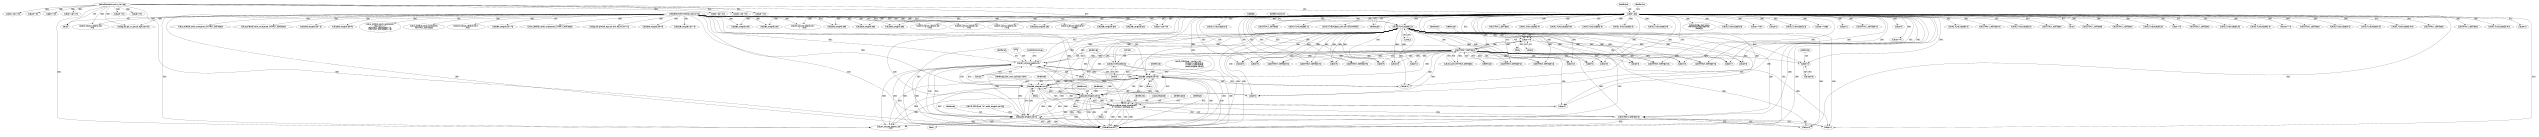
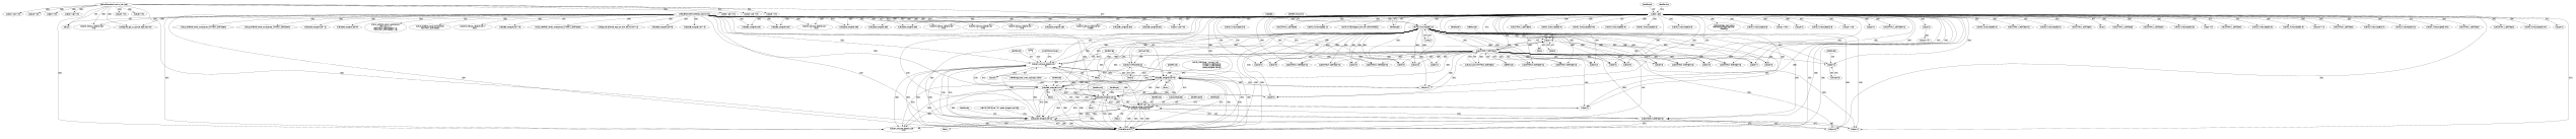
  digraph {
    fontname="Liberation Sans"
    node [fontname="Liberation Sans"]
    edge [fontname="Liberation Sans"]
    n1 [label="(Call,tptr+3)"]
    n2 [label="(Call,*(tptr+3))"]
    n3 [label="(Call,ND_TCHECK2(tptr[0], 2))"]
    n4 [label="(Call,tptr +=8)"]
    n5 [label="(Call,print_unknown_data(ndo, tptr, \"\n\t      \", 8))"]
    n6 [label="(Call,ipaddr_string(ndo, tptr+4))"]
    n7 [label="(Call,ipaddr_string(ndo, tptr+2))"]
    n8 [label="(Call,ipaddr_string(ndo, tptr+2))"]
    n9 [label="(Call,ipaddr_string(ndo, tptr+2))"]
    n10 [label="(Call,EXTRACT_16BITS(tptr))"]
    n11 [label="(Call,EXTRACT_32BITS(tptr+2))"]
    n12 [label="(Call,ND_TCHECK2(*tptr,8))"]
    n13 [label="(Call,tptr+6)"]
    n14 [label="(Call,tptr+4)"]
    n15 [label="(Call,EXTRACT_16BITS(tptr+4))"]
    n16 [label="(Call,EXTRACT_32BITS(tptr+4))"]
    n17 [label="(Call,tptr+2)"]
    n18 [label="(Call,tptr+2)"]
    n19 [label="(Call,tptr+2)"]
    n20 [label="(Call,tptr+2)"]
    n21 [label="(Call,EXTRACT_32BITS(tptr+2))"]
    n22 [label="(Call,tptr+2)"]
    n23 [label="(Call,tptr+6)"]
    n24 [label="(MethodReturn,RET)"]
    n25 [label="(Call,tptr+4)"]
    n26 [label="(Call,tptr+2)"]
    n27 [label="(Call,tptr+4)"]
    n28 [label="(Literal,2)"]
    n29 [label="(Call,tptr+2)"]
    n30 [label="(Call,EXTRACT_16BITS(tptr+6))"]
    n31 [label="(Call,tptr+2)"]
    n32 [label="(Call,tptr+6)"]
    n33 [label="(Call,tptr+6)"]
    n34 [label="(Call,tptr+6)"]
    n35 [label="(Block,)"]
    n36 [label="(Call,tptr+2)"]
    n37 [label="(Call,EXTRACT_16BITS(tptr+2))"]
    n38 [label="(Call,tptr+7)"]
    n39 [label="(Call,EXTRACT_16BITS(tptr+2))"]
    n40 [label="(Call,EXTRACT_16BITS(tptr+6))"]
    n41 [label="(Literal,8)"]
    n42 [label="(Call,as_printf(ndo, astostr, sizeof(astostr),\n\t\t\t    EXTRACT_32BITS(tptr+2)))"]
    n43 [label="(Call,print_unknown_data(ndo, pptr, \"\n\t    \", len))"]
    n44 [label="(Literal,8)"]
    n45 [label="(Block,)"]
    n46 [label="(Block,)"]
    n47 [label="(Block,)"]
    n48 [label="(Block,)"]
    n49 [label="(Block,)"]
    n50 [label="(Identifier,tptr)"]
    n51 [label="(Call,extd_comm=EXTRACT_16BITS(tptr))"]
    n52 [label="(Literal,8)"]
    n53 [label="(Block,)"]
    n54 [label="(MethodParameterIn,netdissect_options *ndo)"]
    n55 [label="(Call,ipaddr_string(ndo, tptr))"]
    n56 [label="(Call,ipaddr_string(ndo, tptr))"]
    n57 [label="(Call,ipaddr_string(ndo, tptr))"]
    n58 [label="(Call,ipaddr_string(ndo, tptr))"]
    n59 [label="(Call,print_unknown_data(ndo, tptr, \"\n\t    \", tlen))"]
    n60 [label="(Call,print_unknown_data(ndo, tptr, \"\n\t      \", tlen))"]
    n61 [label="(Call,print_unknown_data(ndo, tptr,\"\n\t      \", length))"]
    n62 [label="(Call,ipaddr_string(ndo, tptr+4))"]
    n63 [label="(Call,as_printf(ndo, astostr, sizeof(astostr),\n\t\t\t\tas_size == 2 ?\n\t\t\t\tEXTRACT_16BITS(&tptr[2 + i]) :\n\t\t\t\tEXTRACT_32BITS(&tptr[2 + i])))"]
    n64 [label="(Call,as_printf(ndo, astostr, sizeof(astostr),\n\t\t\tEXTRACT_32BITS(tptr)))"]
    n65 [label="(Call,print_unknown_data(ndo, pptr, \"\n\t    \", len))"]
    n66 [label="(Call,ipaddr_string(ndo, tptr))"]
    n67 [label="(Call,print_unknown_data(ndo, tptr-3, \"\n\t    \", tlen))"]
    n68 [label="(Call,ipaddr_string(ndo, tptr + 4))"]
    n69 [label="(Call,ipaddr_string(ndo, tptr))"]
    n70 [label="(Call,print_unknown_data(ndo, tptr, \"\n\t    \", tlen))"]
    n71 [label="(Call,as_printf(ndo, astostr, sizeof(astostr), EXTRACT_32BITS(tptr)))"]
    n72 [label="(Call,print_unknown_data(ndo, tptr, \"\n\t    \", tlen))"]
    n73 [label="(Call,bgp_attr_print(ndo, atype, tptr, alen, attr_set_level + 1))"]
    n74 [label="(Call,bgp_attr_get_as_size(ndo, atype, pptr, len))"]
    n75 [label="(Call,ipaddr_string(ndo, tptr+4))"]
    n76 [label="(Call,ipaddr_string(ndo, tptr + 4))"]
    n77 [label="(Call,as_printf(ndo, astostr, sizeof(astostr), EXTRACT_32BITS(tptr)))"]
    n78 [label="(Call,ipaddr_string(ndo, tptr))"]
    n79 [label="(Call,ipaddr_string(ndo, tptr))"]
    n80 [label="(Call,as_printf(ndo, astostr, sizeof(astostr), EXTRACT_16BITS(tptr)))"]
    n81 [label="(Call,ipaddr_string(ndo, tptr + 2))"]
    1000125
    n83 [label="(Call,tptr = pptr)"]
    n84 [label="(Call,tptr-3)"]
    n85 [label="(Call,EXTRACT_32BITS(tptr))"]
    n86 [label="(Call,ND_TCHECK2(tptr[0], 4))"]
    n87 [label="(Call,ND_TCHECK2(tptr[0], tlen))"]
    n88 [label="(Call,tptr < pptr + len)"]
    n89 [label="(Call,ND_TCHECK2(tptr[0], 4))"]
    n90 [label="(Call,tptr +=4)"]
    n91 [label="(Call,ND_TCHECK2(tptr[0], 8))"]
    n92 [label="(Call,ND_TCHECK2(tptr[0], 4))"]
    n93 [label="(Call,tok2str(bgp_origin_values,\n\t\t\t\t\t\t\"Unknown Origin Typecode\",\n\t\t\t\t\t\ttptr[0]))"]
    n94 [label="(Call,ND_TCHECK2(tptr[0], 8))"]
    n95 [label="(Call,tptr += tlen)"]
    n96 [label="(Call,tptr+2)"]
    n97 [label="(Call,ND_TCHECK2(tptr[0], 3))"]
-   n98 [label="(Call,tptr += length)"]
+   n98 [label="(Call,tptr += set)"]
    n99 [label="(Call,tptr+1)"]
    n100 [label="(Call,EXTRACT_16BITS(tptr+1))"]
    n101 [label="(Call,ND_TCHECK2(tptr[0], 4))"]
    n102 [label="(Call,EXTRACT_24BITS(tptr+2))"]
    n103 [label="(Call,ND_TCHECK2(tptr[0], 8))"]
    n104 [label="(Call,EXTRACT_16BITS(tptr))"]
    n105 [label="(Block,)"]
    n106 [label="(Call,EXTRACT_32BITS(tptr))"]
    n107 [label="(Call,EXTRACT_32BITS(tptr))"]
    n108 [label="(Call,ND_TCHECK2(tptr[0], 8))"]
    n109 [label="(Call,tptr +=5)"]
    n110 [label="(Call,EXTRACT_16BITS(tptr))"]
    n111 [label="(Call,ND_TCHECK2(tptr[0], 8))"]
    n112 [label="(Call,ND_TCHECK2(tptr[0], 4))"]
    n113 [label="(Call,sizeof += 3)"]
    n114 [label="(Call,EXTRACT_32BITS(tptr))"]
    n115 [label="(Call,ND_TCHECK2(tptr[0], 4))"]
    n116 [label="(Call,ND_TCHECK2(tptr[0], 5))"]
    n117 [label="(Call,ND_TCHECK2(tptr[0], tlen))"]
    n118 [label="(Call,EXTRACT_16BITS(tptr))"]
    n119 [label="(Call,EXTRACT_32BITS(tptr))"]
    n120 [label="(Call,ND_TCHECK2(tptr[0], len))"]
    n121 [label="(Call,tptr+1)"]
    n122 [label="(Call,ND_TCHECK2(tptr[0], 4))"]
    n123 [label="(Call,EXTRACT_32BITS(tptr))"]
    n124 [label="(Call,ND_TCHECK2(tptr[0], 3))"]
    n125 [label="(Call,ND_TCHECK2(tptr[0], BGP_MP_NLRI_MINSIZE))"]
    n126 [label="(Identifier,pptr)"]
    n127 [label="(MethodParameterIn,const u_char *pptr)"]
    n128 [label="(Call,pptr + len)"]
    n129 [label="(Call,pptr + len)"]
    n130 [label="(Call,tptr < pptr + len)"]
    n131 [label="(Call,tptr = pptr + len)"]
    n132 [label="(Call,pptr + len)"]
    n133 [label="(Call,tptr = pptr + len)"]
    n134 [label="(Call,pptr + len)"]
    n135 [label="(Call,pptr + len)"]
    n136 [label="(Call,tptr < pptr + len)"]
    n137 [label="(Identifier,tlen)"]
    n138 [label="(Identifier,tptr)"]
    n139 [label="(Identifier,ndo)"]
    n140 [label="(Identifier,ndo)"]
    n141 [label="(Identifier,ndo)"]
    n142 [label="(ControlStructure,break;)"]
    n143 [label="(Identifier,bgp_extd_comm_ospf_rtype_values)"]
    n144 [label="(Identifier,tptr)"]
    n145 [label="(Identifier,ndo)"]
    n146 [label="(Identifier,tptr)"]
    n147 [label="(Identifier,tptr)"]
    n148 [label="(Call,tptr[0])"]
    n149 [label="(Identifier,ndo)"]
    n150 [label="(Identifier,tptr)"]
    n151 [label="(Call,ND_PRINT((ndo, \": %u:%u (= %s)\",\n                               EXTRACT_16BITS(tptr+2),\n                               EXTRACT_32BITS(tptr+4),\n                               ipaddr_string(ndo, tptr+4))))"]
    n152 [label="(Call,ND_PRINT((ndo, \"%s\", ipaddr_string(ndo, tptr+2))))"]
    n153 [label="(Identifier,ndo)"]
    n154 [label="(Call,sizeof(astostr))"]
    n155 [label="(Identifier,tptr)"]
    n156 [label="(Identifier,tlen)"]
    n157 [label="(Literal,\"\n\t      \")"]
-   n158 [label="(Call,*tptr)"]
+   n158 [label="(Unknown,*tptr)"]
    n159 [label="(Identifier,astostr)"]
    n160 [label="(Identifier,extd_comm)"]
    n1 -> n2 [label="AST: "]
    n2 -> n1 [label="CFG: "]
    n3 -> n1 [label="DDG: "]
    n3 -> n4 [label="DDG: "]
    n3 -> n5 [label="DDG: "]
    n3 -> n6 [label="DDG: "]
    n3 -> n7 [label="DDG: "]
    n3 -> n8 [label="DDG: "]
    n3 -> n9 [label="DDG: "]
    n3 -> n10 [label="DDG: "]
    n3 -> n11 [label="DDG: "]
    n3 -> n12 [label="DDG: "]
    n3 -> n13 [label="DDG: "]
    n3 -> n14 [label="DDG: "]
    n3 -> n15 [label="DDG: "]
    n3 -> n16 [label="DDG: "]
    n3 -> n17 [label="DDG: "]
    n3 -> n18 [label="DDG: "]
    n3 -> n19 [label="DDG: "]
    n3 -> n20 [label="DDG: "]
    n3 -> n21 [label="DDG: "]
    n3 -> n22 [label="DDG: "]
    n3 -> n23 [label="DDG: "]
    n3 -> n24 [label="DDG: "]
    n3 -> n24 [label="DDG: "]
    n3 -> n25 [label="DDG: "]
    n3 -> n26 [label="DDG: "]
    n3 -> n27 [label="DDG: "]
    n3 -> n28 [label="CFG: "]
    n3 -> n29 [label="DDG: "]
    n3 -> n30 [label="DDG: "]
    n3 -> n31 [label="DDG: "]
    n3 -> n32 [label="DDG: "]
    n3 -> n33 [label="DDG: "]
    n3 -> n34 [label="DDG: "]
    n3 -> n35 [label="AST: "]
    n3 -> n36 [label="DDG: "]
    n3 -> n37 [label="DDG: "]
    n3 -> n38 [label="DDG: "]
    n3 -> n39 [label="DDG: "]
    n3 -> n40 [label="DDG: "]
    n4 -> n3 [label="DDG: "]
    n4 -> n10 [label="DDG: "]
    n4 -> n24 [label="DDG: "]
    n4 -> n35 [label="AST: "]
    n4 -> n41 [label="CFG: "]
    n5 -> n4 [label="DDG: "]
    n5 -> n6 [label="DDG: "]
    n5 -> n7 [label="DDG: "]
    n5 -> n8 [label="DDG: "]
    n5 -> n9 [label="DDG: "]
    n5 -> n24 [label="DDG: "]
    n5 -> n24 [label="DDG: "]
    n5 -> n24 [label="DDG: "]
    n5 -> n42 [label="DDG: "]
    n5 -> n43 [label="DDG: "]
    n5 -> n44 [label="CFG: "]
    n5 -> n45 [label="AST: "]
    n6 -> n5 [label="DDG: "]
    n6 -> n7 [label="DDG: "]
    n6 -> n8 [label="DDG: "]
    n6 -> n9 [label="DDG: "]
    n6 -> n24 [label="DDG: "]
    n6 -> n24 [label="DDG: "]
    n6 -> n24 [label="DDG: "]
    n6 -> n25 [label="CFG: "]
    n6 -> n42 [label="DDG: "]
    n6 -> n43 [label="DDG: "]
    n6 -> n46 [label="AST: "]
    n7 -> n5 [label="DDG: "]
    n7 -> n6 [label="DDG: "]
    n7 -> n8 [label="DDG: "]
    n7 -> n9 [label="DDG: "]
    n7 -> n20 [label="CFG: "]
    n7 -> n24 [label="DDG: "]
    n7 -> n24 [label="DDG: "]
    n7 -> n24 [label="DDG: "]
    n7 -> n42 [label="DDG: "]
    n7 -> n43 [label="DDG: "]
    n7 -> n47 [label="AST: "]
    n8 -> n5 [label="DDG: "]
    n8 -> n6 [label="DDG: "]
    n8 -> n7 [label="DDG: "]
    n8 -> n9 [label="DDG: "]
    n8 -> n24 [label="DDG: "]
    n8 -> n24 [label="DDG: "]
    n8 -> n24 [label="DDG: "]
    n8 -> n29 [label="CFG: "]
    n8 -> n42 [label="DDG: "]
    n8 -> n43 [label="DDG: "]
    n8 -> n48 [label="AST: "]
    n9 -> n5 [label="DDG: "]
    n9 -> n6 [label="DDG: "]
    n9 -> n7 [label="DDG: "]
    n9 -> n8 [label="DDG: "]
    n9 -> n24 [label="DDG: "]
    n9 -> n24 [label="DDG: "]
    n9 -> n24 [label="DDG: "]
    n9 -> n26 [label="CFG: "]
    n9 -> n42 [label="DDG: "]
    n9 -> n43 [label="DDG: "]
    n9 -> n49 [label="AST: "]
    n10 -> n1 [label="DDG: "]
    n10 -> n4 [label="DDG: "]
    n10 -> n5 [label="DDG: "]
    n10 -> n6 [label="DDG: "]
    n10 -> n7 [label="DDG: "]
    n10 -> n8 [label="DDG: "]
    n10 -> n9 [label="DDG: "]
    n10 -> n11 [label="DDG: "]
    n10 -> n13 [label="DDG: "]
    n10 -> n14 [label="DDG: "]
    n10 -> n15 [label="DDG: "]
    n10 -> n16 [label="DDG: "]
    n10 -> n17 [label="DDG: "]
    n10 -> n18 [label="DDG: "]
    n10 -> n19 [label="DDG: "]
    n10 -> n20 [label="DDG: "]
    n10 -> n21 [label="DDG: "]
    n10 -> n22 [label="DDG: "]
    n10 -> n23 [label="DDG: "]
    n10 -> n25 [label="DDG: "]
    n10 -> n26 [label="DDG: "]
    n10 -> n27 [label="DDG: "]
    n10 -> n29 [label="DDG: "]
    n10 -> n30 [label="DDG: "]
    n10 -> n31 [label="DDG: "]
    n10 -> n32 [label="DDG: "]
    n10 -> n33 [label="DDG: "]
    n10 -> n34 [label="DDG: "]
    n10 -> n36 [label="DDG: "]
    n10 -> n37 [label="DDG: "]
    n10 -> n38 [label="DDG: "]
    n10 -> n39 [label="DDG: "]
    n10 -> n40 [label="DDG: "]
    n10 -> n50 [label="CFG: "]
    n10 -> n51 [label="AST: "]
    n10 -> n51 [label="DDG: "]
    n11 -> n24 [label="DDG: "]
    n11 -> n36 [label="CFG: "]
    n11 -> n42 [label="AST: "]
    n11 -> n42 [label="DDG: "]
    n12 -> n3 [label="DDG: "]
    n12 -> n24 [label="DDG: "]
    n12 -> n24 [label="DDG: "]
    n12 -> n45 [label="AST: "]
    n12 -> n52 [label="CFG: "]
    n20 -> n7 [label="AST: "]
    n25 -> n6 [label="AST: "]
    n26 -> n9 [label="AST: "]
    n28 -> n3 [label="AST: "]
    n29 -> n8 [label="AST: "]
    n36 -> n11 [label="AST: "]
    n41 -> n4 [label="AST: "]
    n42 -> n5 [label="DDG: "]
    n42 -> n6 [label="DDG: "]
    n42 -> n7 [label="DDG: "]
    n42 -> n8 [label="DDG: "]
    n42 -> n9 [label="DDG: "]
    n42 -> n11 [label="CFG: "]
    n42 -> n24 [label="DDG: "]
    n42 -> n24 [label="DDG: "]
    n42 -> n24 [label="DDG: "]
    n42 -> n24 [label="DDG: "]
    n42 -> n43 [label="DDG: "]
    n42 -> n53 [label="AST: "]
    n44 -> n5 [label="AST: "]
    n50 -> n10 [label="AST: "]
    n51 -> n10 [label="CFG: "]
    n52 -> n12 [label="AST: "]
    n54 -> n5 [label="DDG: "]
    n54 -> n6 [label="DDG: "]
    n54 -> n7 [label="DDG: "]
    n54 -> n8 [label="DDG: "]
    n54 -> n9 [label="DDG: "]
    n54 -> n24 [label="DDG: "]
    n54 -> n42 [label="DDG: "]
    n54 -> n43 [label="DDG: "]
    n54 -> n55 [label="DDG: "]
    n54 -> n56 [label="DDG: "]
    n54 -> n57 [label="DDG: "]
    n54 -> n58 [label="DDG: "]
    n54 -> n59 [label="DDG: "]
    n54 -> n60 [label="DDG: "]
    n54 -> n61 [label="DDG: "]
    n54 -> n62 [label="DDG: "]
    n54 -> n63 [label="DDG: "]
    n54 -> n64 [label="DDG: "]
    n54 -> n65 [label="DDG: "]
    n54 -> n66 [label="DDG: "]
    n54 -> n67 [label="DDG: "]
    n54 -> n68 [label="DDG: "]
    n54 -> n69 [label="DDG: "]
    n54 -> n70 [label="DDG: "]
    n54 -> n71 [label="DDG: "]
    n54 -> n72 [label="DDG: "]
    n54 -> n73 [label="DDG: "]
    n54 -> n74 [label="DDG: "]
    n54 -> n75 [label="DDG: "]
    n54 -> n76 [label="DDG: "]
    n54 -> n77 [label="DDG: "]
    n54 -> n78 [label="DDG: "]
    n54 -> n79 [label="DDG: "]
    n54 -> n80 [label="DDG: "]
    n54 -> n81 [label="DDG: "]
    n54 -> 1000125 [label="AST: "]
    n83 -> n1 [label="DDG: "]
    n83 -> n3 [label="DDG: "]
    n83 -> n4 [label="DDG: "]
    n83 -> n5 [label="DDG: "]
    n83 -> n6 [label="DDG: "]
    n83 -> n7 [label="DDG: "]
    n83 -> n8 [label="DDG: "]
    n83 -> n9 [label="DDG: "]
    n83 -> n10 [label="DDG: "]
    n83 -> n11 [label="DDG: "]
    n83 -> n13 [label="DDG: "]
    n83 -> n14 [label="DDG: "]
    n83 -> n15 [label="DDG: "]
-   n83 -> n16 [label="DDG: "]
    n83 -> n18 [label="DDG: "]
    n83 -> n19 [label="DDG: "]
    n83 -> n20 [label="DDG: "]
    n83 -> n21 [label="DDG: "]
    n83 -> n22 [label="DDG: "]
    n83 -> n23 [label="DDG: "]
    n83 -> n24 [label="DDG: "]
    n83 -> n24 [label="DDG: "]
    n83 -> n25 [label="DDG: "]
    n83 -> n26 [label="DDG: "]
    n83 -> n27 [label="DDG: "]
    n83 -> n29 [label="DDG: "]
    n83 -> n30 [label="DDG: "]
    n83 -> n31 [label="DDG: "]
    n83 -> n32 [label="DDG: "]
    n83 -> n33 [label="DDG: "]
    n83 -> n34 [label="DDG: "]
    n83 -> n36 [label="DDG: "]
    n83 -> n37 [label="DDG: "]
    n83 -> n38 [label="DDG: "]
    n83 -> n39 [label="DDG: "]
    n83 -> n40 [label="DDG: "]
    n83 -> n55 [label="DDG: "]
    n83 -> n56 [label="DDG: "]
    n83 -> n57 [label="DDG: "]
    n83 -> n58 [label="DDG: "]
    n83 -> n59 [label="DDG: "]
    n83 -> n60 [label="DDG: "]
    n83 -> n61 [label="DDG: "]
    n83 -> n66 [label="DDG: "]
    n83 -> n69 [label="DDG: "]
    n83 -> n70 [label="DDG: "]
    n83 -> n72 [label="DDG: "]
    n83 -> n78 [label="DDG: "]
    n83 -> n79 [label="DDG: "]
    n83 -> n84 [label="DDG: "]
    n83 -> n85 [label="DDG: "]
    n83 -> n86 [label="DDG: "]
    n83 -> n87 [label="DDG: "]
    n83 -> n88 [label="DDG: "]
    n83 -> n89 [label="DDG: "]
-   n83 -> n90 [label="DDG: "]
+   n84 -> n90 [label="DDG: "]
    n83 -> n91 [label="DDG: "]
    n83 -> n92 [label="DDG: "]
    n83 -> n93 [label="DDG: "]
    n83 -> n94 [label="DDG: "]
    n83 -> n95 [label="DDG: "]
    n83 -> n96 [label="DDG: "]
    n83 -> n97 [label="DDG: "]
    n83 -> n98 [label="DDG: "]
    n83 -> n99 [label="DDG: "]
    n83 -> n100 [label="DDG: "]
    n83 -> n101 [label="DDG: "]
    n83 -> n102 [label="DDG: "]
    n83 -> n103 [label="DDG: "]
    n83 -> n104 [label="DDG: "]
    n83 -> n105 [label="AST: "]
    n83 -> n106 [label="DDG: "]
    n83 -> n107 [label="DDG: "]
    n83 -> n108 [label="DDG: "]
    n83 -> n109 [label="DDG: "]
    n83 -> n110 [label="DDG: "]
    n83 -> n111 [label="DDG: "]
    n83 -> n112 [label="DDG: "]
    n83 -> n113 [label="DDG: "]
    n83 -> n114 [label="DDG: "]
    n83 -> n115 [label="DDG: "]
    n83 -> n116 [label="DDG: "]
    n83 -> n117 [label="DDG: "]
    n83 -> n118 [label="DDG: "]
    n83 -> n119 [label="DDG: "]
    n83 -> n120 [label="DDG: "]
    n83 -> n121 [label="DDG: "]
    n83 -> n122 [label="DDG: "]
    n83 -> n123 [label="DDG: "]
    n83 -> n124 [label="DDG: "]
    n83 -> n125 [label="DDG: "]
    n83 -> n126 [label="CFG: "]
    n126 -> n83 [label="AST: "]
    n127 -> n24 [label="DDG: "]
    n127 -> n43 [label="DDG: "]
    n127 -> n65 [label="DDG: "]
    n127 -> n74 [label="DDG: "]
    n127 -> 1000125 [label="AST: "]
-   n127 -> n83 [label="DDG: "]
    n127 -> n88 [label="DDG: "]
    n127 -> n128 [label="DDG: "]
    n127 -> n129 [label="DDG: "]
    n127 -> n130 [label="DDG: "]
    n127 -> n131 [label="DDG: "]
    n127 -> n132 [label="DDG: "]
    n127 -> n133 [label="DDG: "]
    n127 -> n134 [label="DDG: "]
    n127 -> n135 [label="DDG: "]
    n127 -> n136 [label="DDG: "]
    n137 -> n83 [label="CFG: "]
    n138 -> n42 [label="CFG: "]
    n139 -> n6 [label="AST: "]
    n140 -> n9 [label="AST: "]
    n141 -> n5 [label="AST: "]
    n141 -> n12 [label="CFG: "]
    n142 -> n5 [label="CFG: "]
    n143 -> n7 [label="CFG: "]
    n144 -> n83 [label="AST: "]
    n145 -> n7 [label="AST: "]
    n146 -> n4 [label="AST: "]
    n147 -> n5 [label="AST: "]
    n148 -> n3 [label="AST: "]
    n149 -> n8 [label="AST: "]
    n150 -> n8 [label="CFG: "]
    n151 -> n6 [label="CFG: "]
    n152 -> n9 [label="CFG: "]
    n153 -> n42 [label="AST: "]
    n154 -> n42 [label="AST: "]
    n155 -> n1 [label="AST: "]
    n156 -> n4 [label="CFG: "]
    n157 -> n5 [label="AST: "]
    n158 -> n12 [label="AST: "]
    n159 -> n42 [label="AST: "]
    n160 -> n3 [label="CFG: "]
  }
